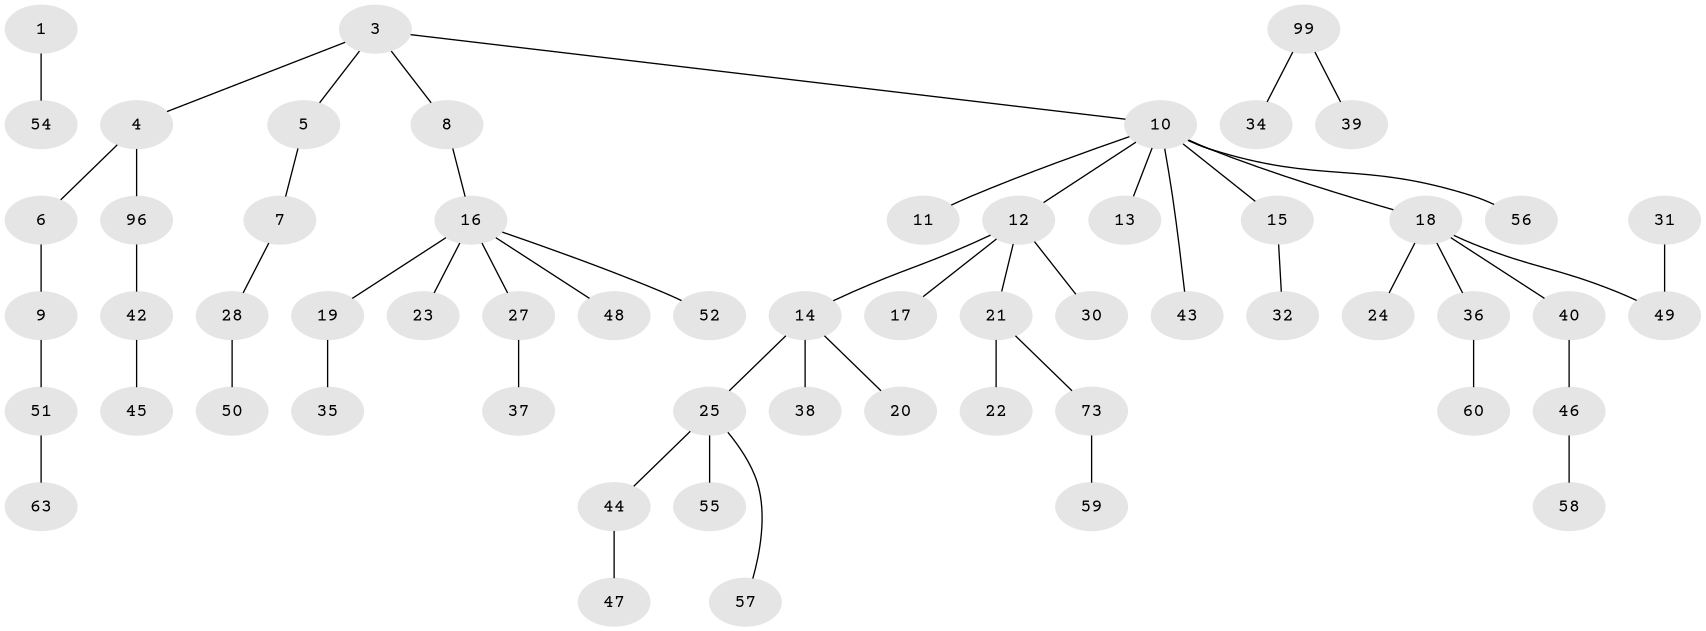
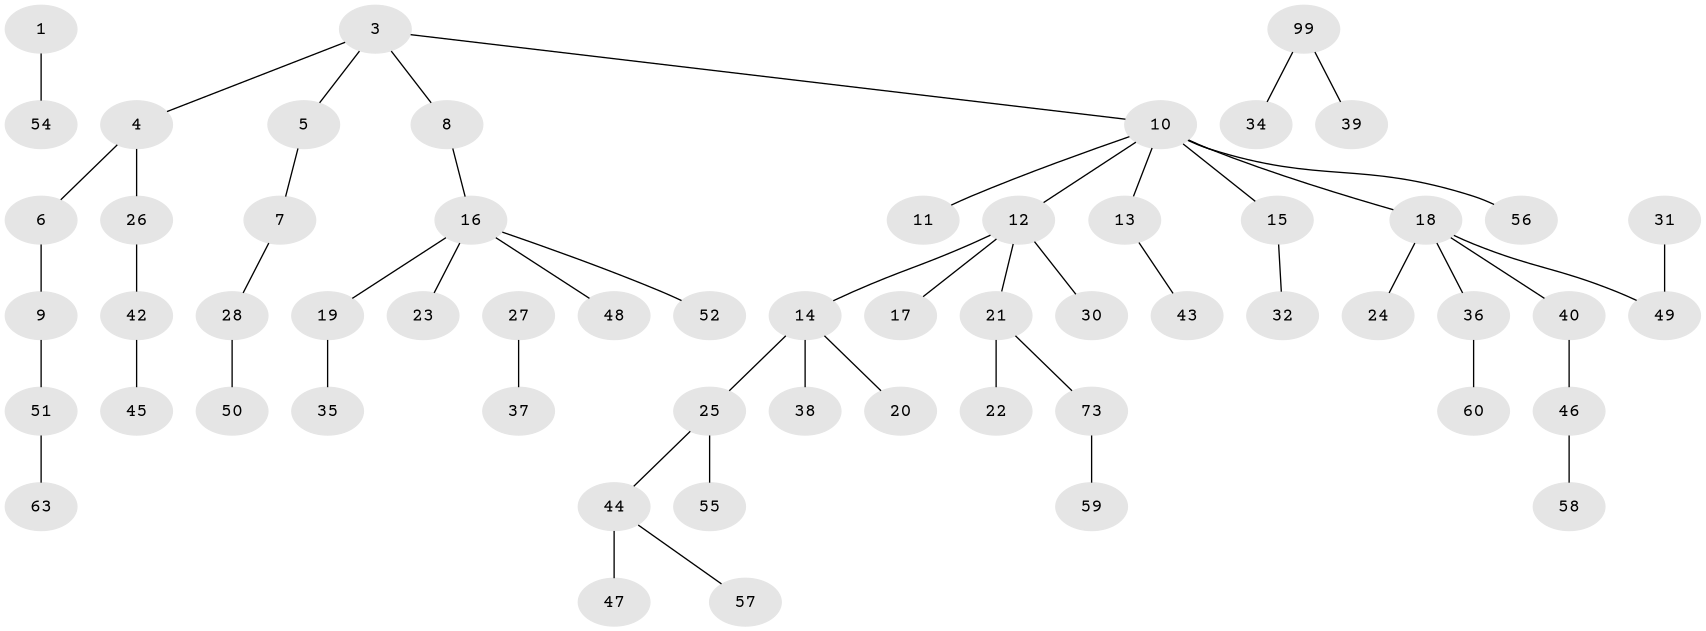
  graph {
    fontname="Courier Prime"
    node [color=gray90 fontname="Courier Prime" style=filled]
    edge [fontname="Courier Prime"]
    1
    54
    3
    4
    5
    8
    10
    n8 [label=99]
    34
    39
    6
-   26 [label=96]
+   26
    7
    16
    11
    12
    13
    15
    18
    43
    56
    9
    42
    28
    51
    50
    19
    23
    27
    48
    52
    n32 [label=63]
    14
    17
    21
    30
    32
    24
    36
    40
    49
    25
    38
    20
    22
    n46 [label=73]
    44
    55
    35
    37
    31
    60
    46
    59
    47
    57
    45
    58
    1 -- 54
    3 -- 4
    3 -- 5
    3 -- 8
    3 -- 10
    4 -- 6
    4 -- 26
    5 -- 7
    8 -- 16
    10 -- 11
    10 -- 12
    10 -- 13
    10 -- 15
    10 -- 18
-   10 -- 43
+   13 -- 43
    10 -- 56
    n8 -- 34
    n8 -- 39
    6 -- 9
    26 -- 42
    7 -- 28
    16 -- 19
    16 -- 23
-   16 -- 27
    16 -- 48
    16 -- 52
    12 -- 14
    12 -- 17
    12 -- 21
    12 -- 30
    15 -- 32
    18 -- 24
    18 -- 36
    18 -- 40
    18 -- 49
    9 -- 51
    42 -- 45
    28 -- 50
    51 -- n32
    19 -- 35
    27 -- 37
    14 -- 25
    14 -- 38
    14 -- 20
    21 -- 22
    21 -- n46
    36 -- 60
    40 -- 46
    25 -- 44
    25 -- 55
    n46 -- 59
    44 -- 47
-   25 -- 57
+   44 -- 57
    31 -- 49
    46 -- 58
  }
